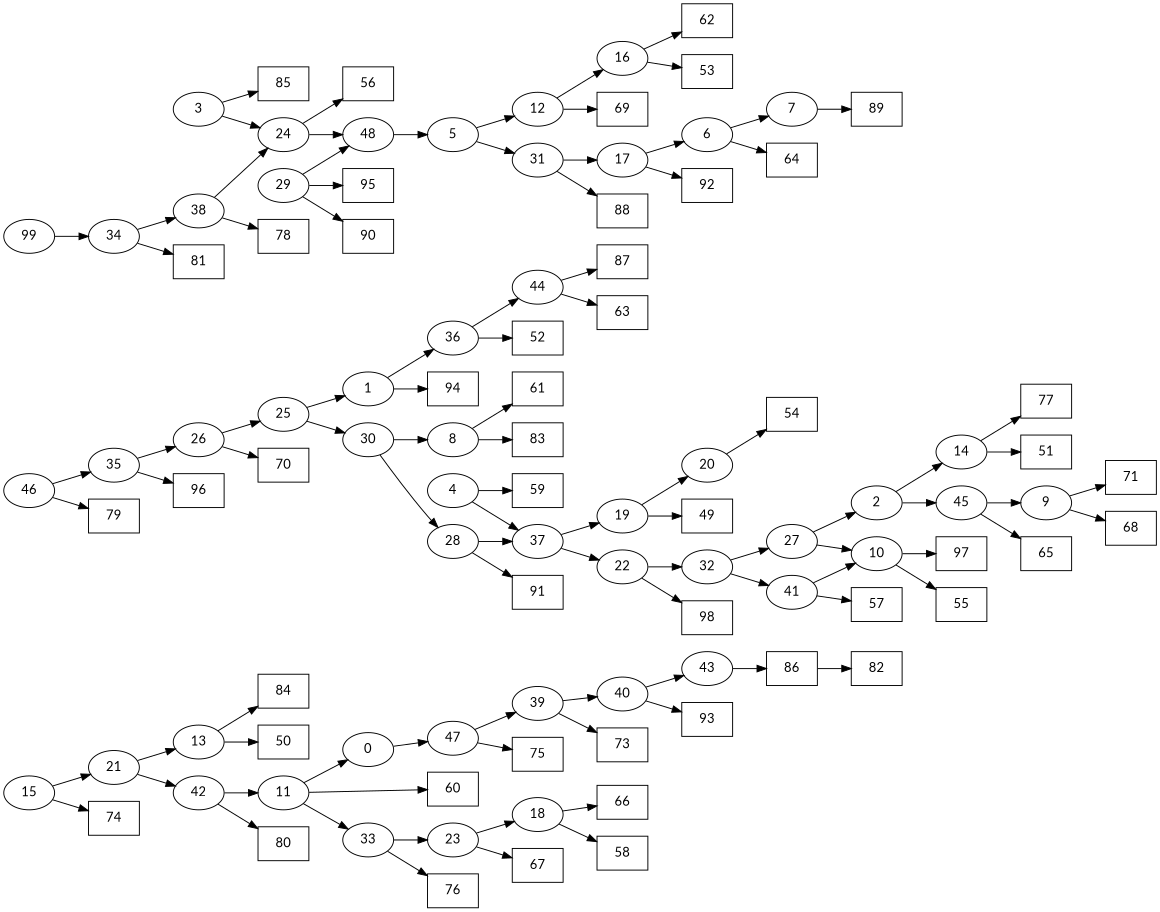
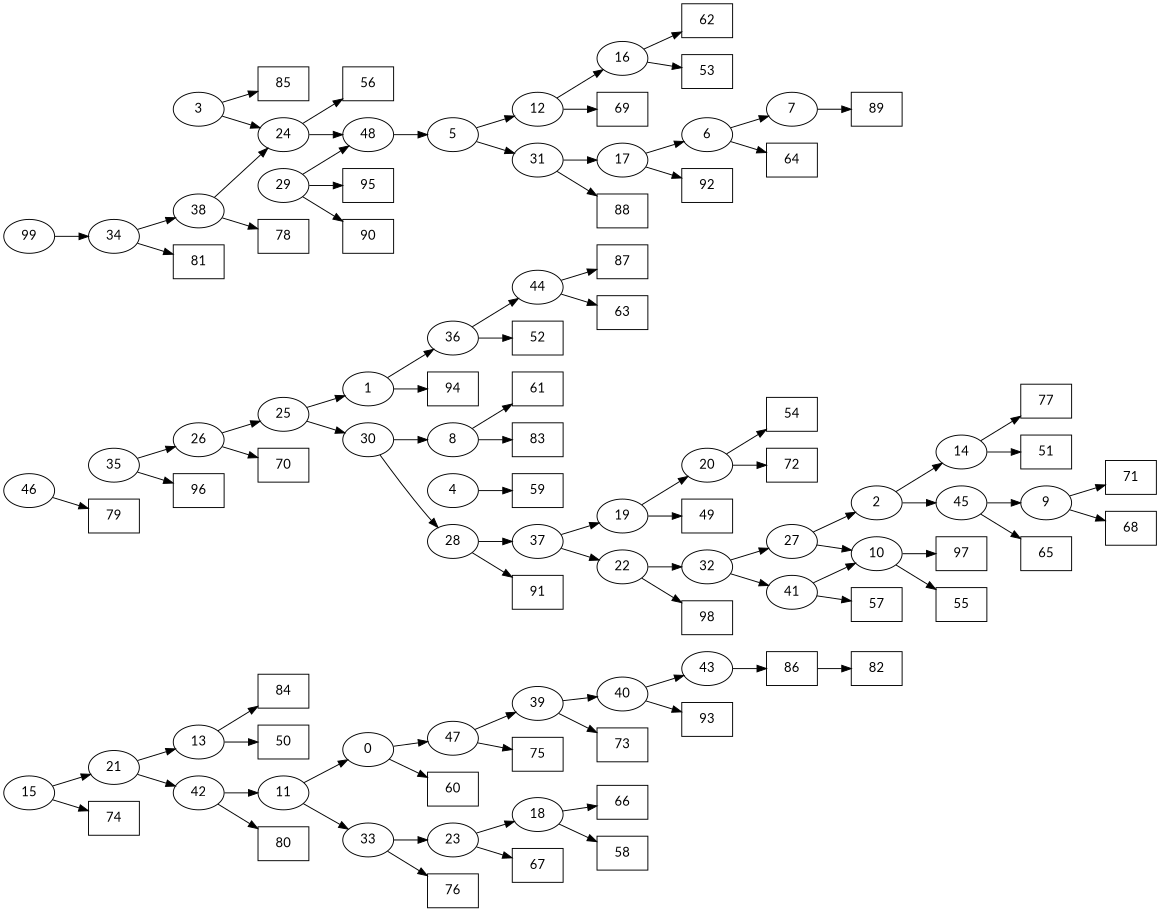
  digraph {
    fontname=Lato
    rankdir=LR
    node [fontname=Lato]
    edge [fontname=Lato]
    n1 [label=0]
    n2 [label=47]
    n3 [label=60 shape=box]
    n4 [label=39]
    n5 [label=75 shape=box]
    n6 [label=1]
    n7 [label=36]
    n8 [label=94 shape=box]
    n9 [label=44]
    n10 [label=52 shape=box]
    n11 [label=2]
    n12 [label=14]
    n13 [label=45]
    n14 [label=77 shape=box]
    n15 [label=51 shape=box]
    n16 [label=9]
    n17 [label=65 shape=box]
    n18 [label=3]
    n19 [label=24]
    n20 [label=85 shape=box]
    n21 [label=48]
    n22 [label=56 shape=box]
    n23 [label=4]
    n24 [label=37]
    n25 [label=59 shape=box]
    n26 [label=19]
    n27 [label=22]
    n28 [label=5]
    n29 [label=12]
    n30 [label=31]
    n31 [label=16]
    n32 [label=69 shape=box]
    n33 [label=17]
    n34 [label=88 shape=box]
    n35 [label=6]
    n36 [label=7]
    n37 [label=64 shape=box]
    n38 [label=89 shape=box]
    n39 [label=46]
    n40 [label=35]
    n41 [label=79 shape=box]
    n42 [label=8]
    n43 [label=61 shape=box]
    n44 [label=83 shape=box]
    n45 [label=71 shape=box]
    n46 [label=68 shape=box]
    n47 [label=10]
    n48 [label=97 shape=box]
    n49 [label=55 shape=box]
    n50 [label=11]
    n51 [label=33]
    n52 [label=23]
    n53 [label=76 shape=box]
    n54 [label=62 shape=box]
    n55 [label=53 shape=box]
    n56 [label=13]
    n57 [label=84 shape=box]
    n58 [label=50 shape=box]
    n59 [label=15]
    n60 [label=21]
    n61 [label=74 shape=box]
    n62 [label=42]
    n63 [label=92 shape=box]
    n64 [label=18]
    n65 [label=66 shape=box]
    n66 [label=58 shape=box]
    n67 [label=20]
    n68 [label=49 shape=box]
    n69 [label=54 shape=box]
+   n70 [label=72 shape=box]
    n71 [label=80 shape=box]
    n72 [label=32]
    n73 [label=98 shape=box]
    n74 [label=27]
    n75 [label=41]
    n76 [label=67 shape=box]
    n77 [label=25]
    n78 [label=30]
    n79 [label=28]
    n80 [label=26]
    n81 [label=70 shape=box]
    n82 [label=91 shape=box]
    n83 [label=29]
    n84 [label=95 shape=box]
    n85 [label=90 shape=box]
    n86 [label=57 shape=box]
    n87 [label=34]
    n88 [label=38]
    n89 [label=81 shape=box]
    n90 [label=78 shape=box]
    n91 [label=96 shape=box]
    n92 [label=87 shape=box]
    n93 [label=63 shape=box]
    n94 [label=40]
    n95 [label=73 shape=box]
    n96 [label=43]
    n97 [label=93 shape=box]
    n98 [label=86 shape=box]
    n99 [label=82 shape=box]
    n100 [label=99]
    n1 -> n2
-   n50 -> n3
+   n1 -> n3
    n2 -> n4
    n2 -> n5
    n4 -> n94
    n4 -> n95
    n6 -> n7
    n6 -> n8
    n7 -> n9
    n7 -> n10
    n9 -> n92
    n9 -> n93
    n11 -> n12
    n11 -> n13
    n12 -> n14
    n12 -> n15
    n13 -> n16
    n13 -> n17
    n16 -> n45
    n16 -> n46
    n18 -> n19
    n18 -> n20
    n19 -> n21
    n19 -> n22
    n21 -> n28
-   n23 -> n24
    n23 -> n25
    n24 -> n26
    n24 -> n27
    n26 -> n67
    n26 -> n68
    n27 -> n72
    n27 -> n73
    n28 -> n29
    n28 -> n30
    n29 -> n31
    n29 -> n32
    n30 -> n33
    n30 -> n34
    n31 -> n54
    n31 -> n55
    n33 -> n35
    n33 -> n63
    n35 -> n36
    n35 -> n37
    n36 -> n38
-   n39 -> n40
    n39 -> n41
    n40 -> n80
    n40 -> n91
    n42 -> n43
    n42 -> n44
    n47 -> n48
    n47 -> n49
    n50 -> n1
    n50 -> n51
    n51 -> n52
    n51 -> n53
    n52 -> n64
    n52 -> n76
    n56 -> n57
    n56 -> n58
    n59 -> n60
    n59 -> n61
    n60 -> n56
    n60 -> n62
    n62 -> n50
    n62 -> n71
    n64 -> n65
    n64 -> n66
    n67 -> n69
+   n67 -> n70
    n72 -> n74
    n72 -> n75
    n74 -> n11
    n74 -> n47
    n75 -> n47
    n75 -> n86
    n77 -> n6
    n77 -> n78
    n78 -> n42
    n78 -> n79
    n79 -> n24
    n79 -> n82
    n80 -> n77
    n80 -> n81
    n83 -> n21
    n83 -> n84
    n83 -> n85
    n87 -> n88
    n87 -> n89
    n88 -> n19
    n88 -> n90
    n94 -> n96
    n94 -> n97
    n96 -> n98
    n98 -> n99
    n100 -> n87
  }
